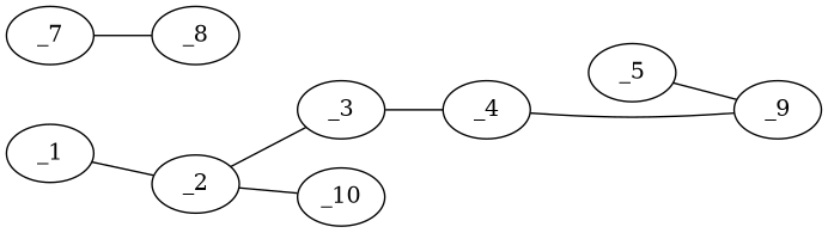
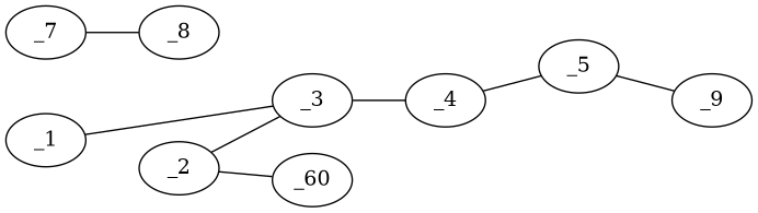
  graph {
    rankdir=LR
    node [charge=0 chem=1 symbol="C  " x=2.866 y=1]
    edge [valence=1]
    _2 [y=0.5]
    _1 [x=3.7321]
    _3 [y=-0.5]
-   _10 [chem=4 symbol="N  " x=2]
+   _10 [chem=4 symbol="N  " x=2 label=_60]
    _4 [x=3.7321 y=-1]
    _7 [chem=4 symbol="N  " x=5.5491 y=0.809]
    _8 [chem=16 symbol="Se " x=6.1369 y=0]
    _5 [x=4.5981 y=-0.5]
    _9 [chem=4 symbol="N  " x=5.5491 y=-0.809]
    _2 -- _3
    _2 -- _10
-   _1 -- _2 [valence=2]
+   _1 -- _3 [valence=2]
    _3 -- _4 [valence=2]
-   _4 -- _9
+   _4 -- _5
    _7 -- _8
    _5 -- _9 [valence=2]
  }
